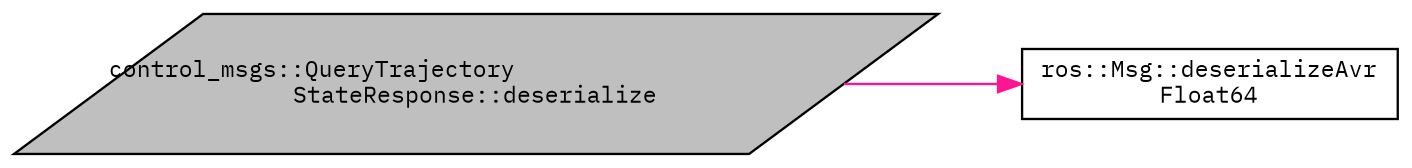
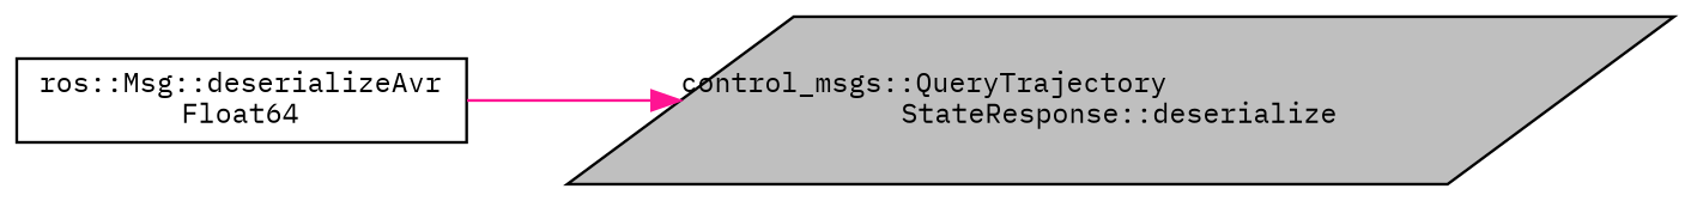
  digraph {
    rankdir=LR
    fontname="IBM Plex Mono"
    node [color=black fontname="IBM Plex Mono" fontsize=10 style=filled]
    n1 [fillcolor=grey75 fontcolor=black height=0.2 label="control_msgs::QueryTrajectory\lStateResponse::deserialize" shape=parallelogram width=0.4]
    n2 [fillcolor=white height=0.2 label="ros::Msg::deserializeAvr\lFloat64" shape=box width=0.4]
-   n1 -> n2 [color=deeppink fontname="IBM Plex Mono" fontsize=10 labelfontname=Helvetica labelfontsize=10 style=solid]
+   n2 -> n1 [color=deeppink fontname="IBM Plex Mono" fontsize=10 labelfontname=Helvetica labelfontsize=10 style=solid]
  }
